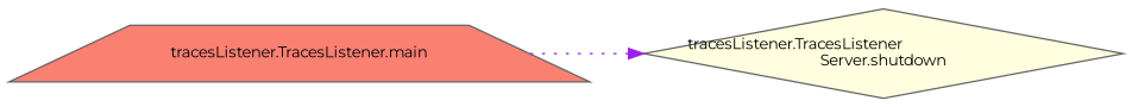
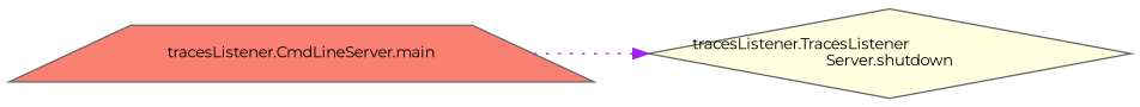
  digraph {
    rankdir=RL
    fontname=Montserrat
    node [fontname=Montserrat fontsize=10 style=filled]
    n1 [color=gray40 fillcolor=lightyellow fontcolor=black height=0.2 label="tracesListener.TracesListener\lServer.shutdown" shape=diamond width=0.4]
-   n2 [color=grey40 fillcolor=salmon height=0.2 label="tracesListener.TracesListener.main" shape=trapezium width=0.4]
+   n2 [color=grey40 fillcolor=salmon height=0.2 label="tracesListener.CmdLineServer.main" shape=trapezium width=0.4]
    n1 -> n2 [color=purple dir=back fontname=Montserrat fontsize=10 labelfontname=Helvetica labelfontsize=10 style=dotted]
  }
